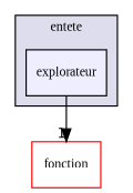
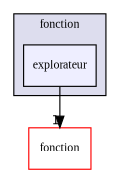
  digraph {
    compound=true
    fontname="Liberation Serif"
    node [fontname="Liberation Serif" fontsize=10 shape=box style=filled]
    n1 [fillcolor="#eeeeff" label=explorateur pencolor=black]
    n2 [color=red fillcolor=white label=fonction]
    subgraph cluster_1 {
      bgcolor="#ddddee"
      fontsize=10
-     label=entete
+     label=fonction
      pencolor=black
      n1
    }
    n1 -> n2 [headlabel=1 labeldistance=1.5 labelfontname=Helvetica labelfontsize=10 fontname="Liberation Serif"]
  }
